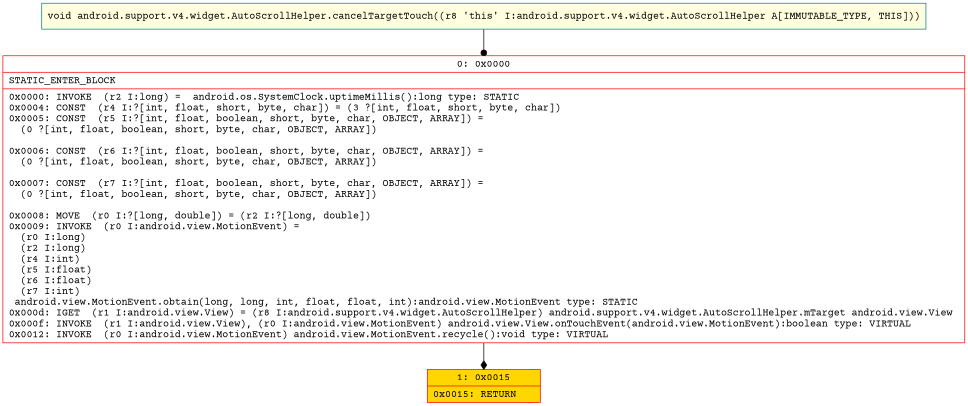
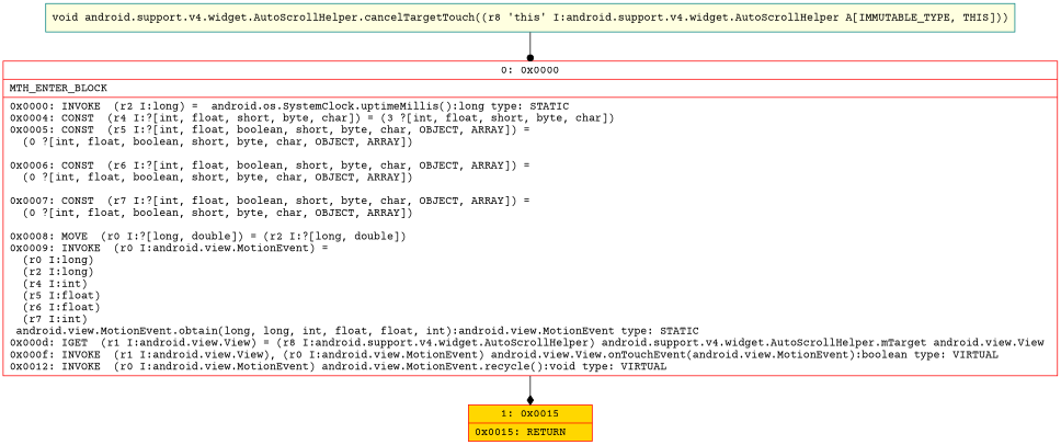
  digraph {
    fontname="Courier Prime"
    node [shape=record style=filled color=red fontname="Courier Prime"]
    edge [fontname="Courier Prime"]
-   n1 [label="{0\:\ 0x0000|STATIC_ENTER_BLOCK\l|0x0000: INVOKE  (r2 I:long) =  android.os.SystemClock.uptimeMillis():long type: STATIC \l0x0004: CONST  (r4 I:?[int, float, short, byte, char]) = (3 ?[int, float, short, byte, char]) \l0x0005: CONST  (r5 I:?[int, float, boolean, short, byte, char, OBJECT, ARRAY]) = \l  (0 ?[int, float, boolean, short, byte, char, OBJECT, ARRAY])\l \l0x0006: CONST  (r6 I:?[int, float, boolean, short, byte, char, OBJECT, ARRAY]) = \l  (0 ?[int, float, boolean, short, byte, char, OBJECT, ARRAY])\l \l0x0007: CONST  (r7 I:?[int, float, boolean, short, byte, char, OBJECT, ARRAY]) = \l  (0 ?[int, float, boolean, short, byte, char, OBJECT, ARRAY])\l \l0x0008: MOVE  (r0 I:?[long, double]) = (r2 I:?[long, double]) \l0x0009: INVOKE  (r0 I:android.view.MotionEvent) = \l  (r0 I:long)\l  (r2 I:long)\l  (r4 I:int)\l  (r5 I:float)\l  (r6 I:float)\l  (r7 I:int)\l android.view.MotionEvent.obtain(long, long, int, float, float, int):android.view.MotionEvent type: STATIC \l0x000d: IGET  (r1 I:android.view.View) = (r8 I:android.support.v4.widget.AutoScrollHelper) android.support.v4.widget.AutoScrollHelper.mTarget android.view.View \l0x000f: INVOKE  (r1 I:android.view.View), (r0 I:android.view.MotionEvent) android.view.View.onTouchEvent(android.view.MotionEvent):boolean type: VIRTUAL \l0x0012: INVOKE  (r0 I:android.view.MotionEvent) android.view.MotionEvent.recycle():void type: VIRTUAL \l}" fillcolor=white]
+   n1 [label="{0\:\ 0x0000|MTH_ENTER_BLOCK\l|0x0000: INVOKE  (r2 I:long) =  android.os.SystemClock.uptimeMillis():long type: STATIC \l0x0004: CONST  (r4 I:?[int, float, short, byte, char]) = (3 ?[int, float, short, byte, char]) \l0x0005: CONST  (r5 I:?[int, float, boolean, short, byte, char, OBJECT, ARRAY]) = \l  (0 ?[int, float, boolean, short, byte, char, OBJECT, ARRAY])\l \l0x0006: CONST  (r6 I:?[int, float, boolean, short, byte, char, OBJECT, ARRAY]) = \l  (0 ?[int, float, boolean, short, byte, char, OBJECT, ARRAY])\l \l0x0007: CONST  (r7 I:?[int, float, boolean, short, byte, char, OBJECT, ARRAY]) = \l  (0 ?[int, float, boolean, short, byte, char, OBJECT, ARRAY])\l \l0x0008: MOVE  (r0 I:?[long, double]) = (r2 I:?[long, double]) \l0x0009: INVOKE  (r0 I:android.view.MotionEvent) = \l  (r0 I:long)\l  (r2 I:long)\l  (r4 I:int)\l  (r5 I:float)\l  (r6 I:float)\l  (r7 I:int)\l android.view.MotionEvent.obtain(long, long, int, float, float, int):android.view.MotionEvent type: STATIC \l0x000d: IGET  (r1 I:android.view.View) = (r8 I:android.support.v4.widget.AutoScrollHelper) android.support.v4.widget.AutoScrollHelper.mTarget android.view.View \l0x000f: INVOKE  (r1 I:android.view.View), (r0 I:android.view.MotionEvent) android.view.View.onTouchEvent(android.view.MotionEvent):boolean type: VIRTUAL \l0x0012: INVOKE  (r0 I:android.view.MotionEvent) android.view.MotionEvent.recycle():void type: VIRTUAL \l}" fillcolor=white]
    n2 [label="{1\:\ 0x0015|0x0015: RETURN   \l}" fillcolor=gold]
    n3 [label="{void android.support.v4.widget.AutoScrollHelper.cancelTargetTouch((r8 'this' I:android.support.v4.widget.AutoScrollHelper A[IMMUTABLE_TYPE, THIS])) }" fillcolor=lightyellow color=teal]
    n1 -> n2 [arrowhead=diamond]
    n3 -> n1 [arrowhead=dot]
  }
